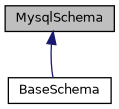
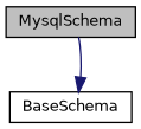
  digraph {
    node [color=black fontname=Helvetica fontsize=10 shape=record style=filled]
    n1 [fillcolor=grey75 fontcolor=black height=0.2 label=MysqlSchema width=0.4]
    n2 [fillcolor=white height=0.2 label=BaseSchema width=0.4]
-   n1 -> n2 [color=midnightblue dir=back fontname=Helvetica fontsize=10 labelfontname=Helvetica labelfontsize=10 style=solid]
+   n2 -> n1 [color=midnightblue dir=back fontname=Helvetica fontsize=10 labelfontname=Helvetica labelfontsize=10 style=solid]
  }
